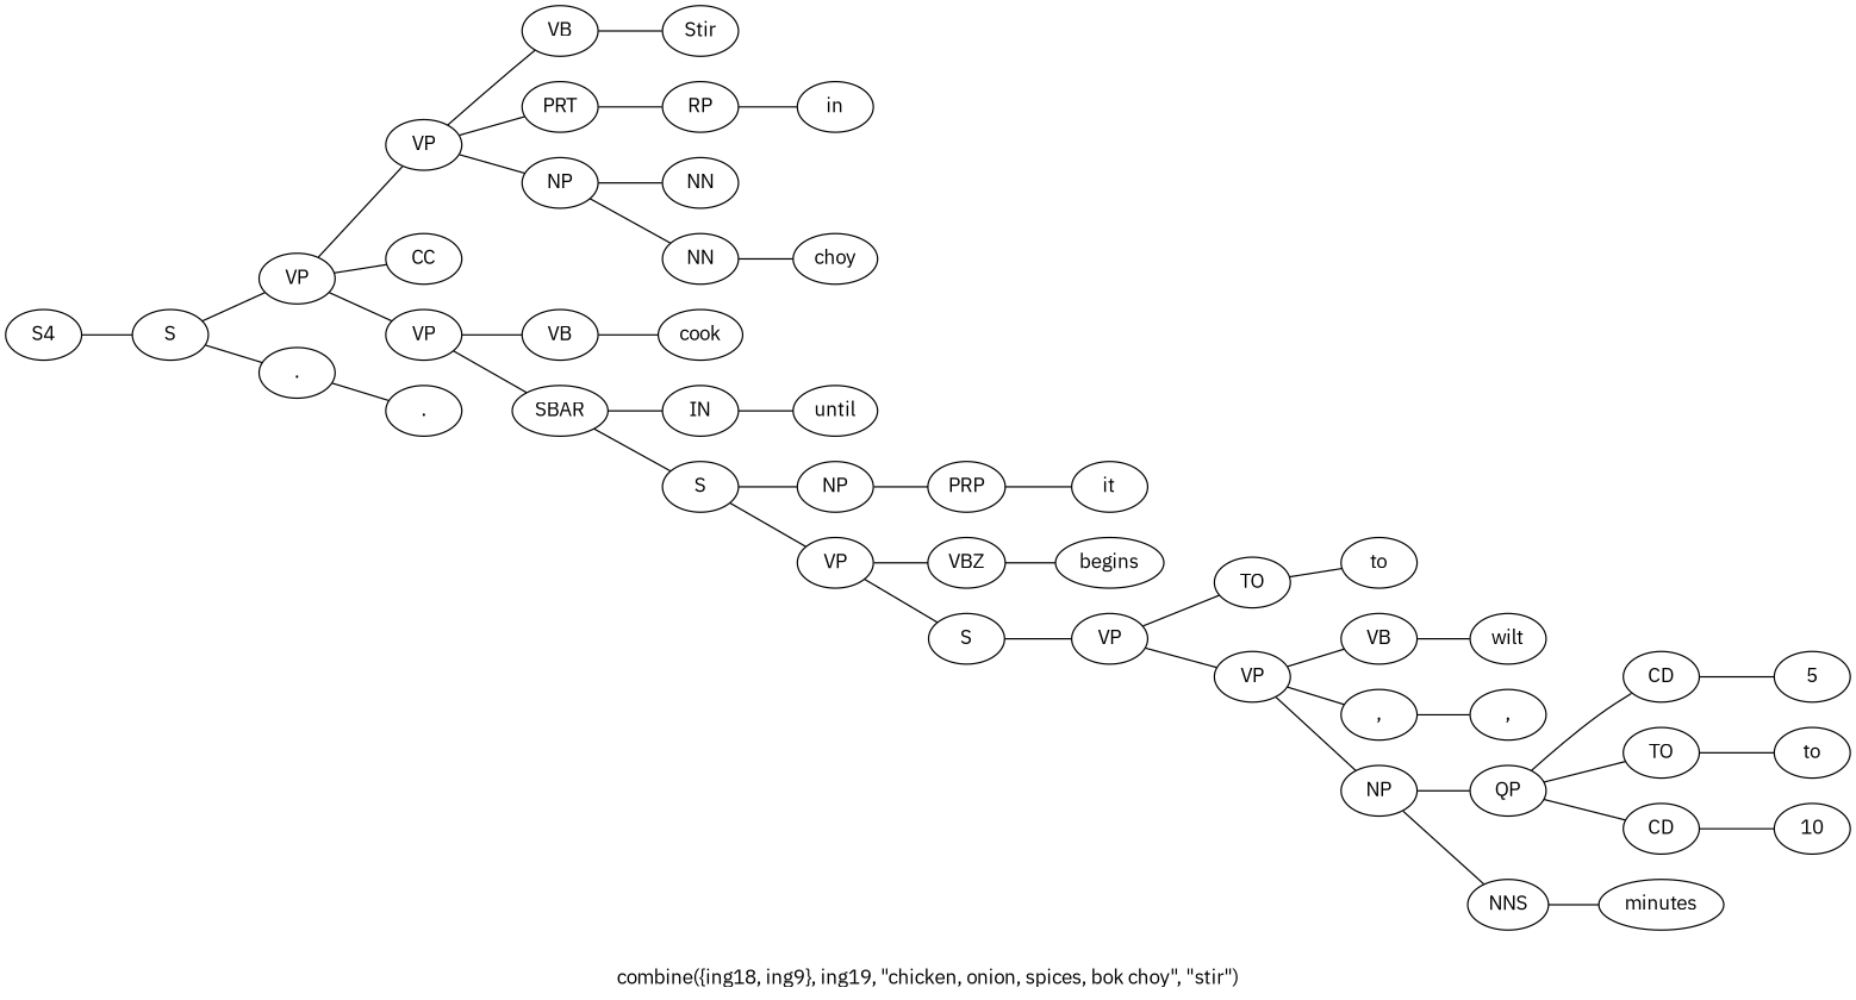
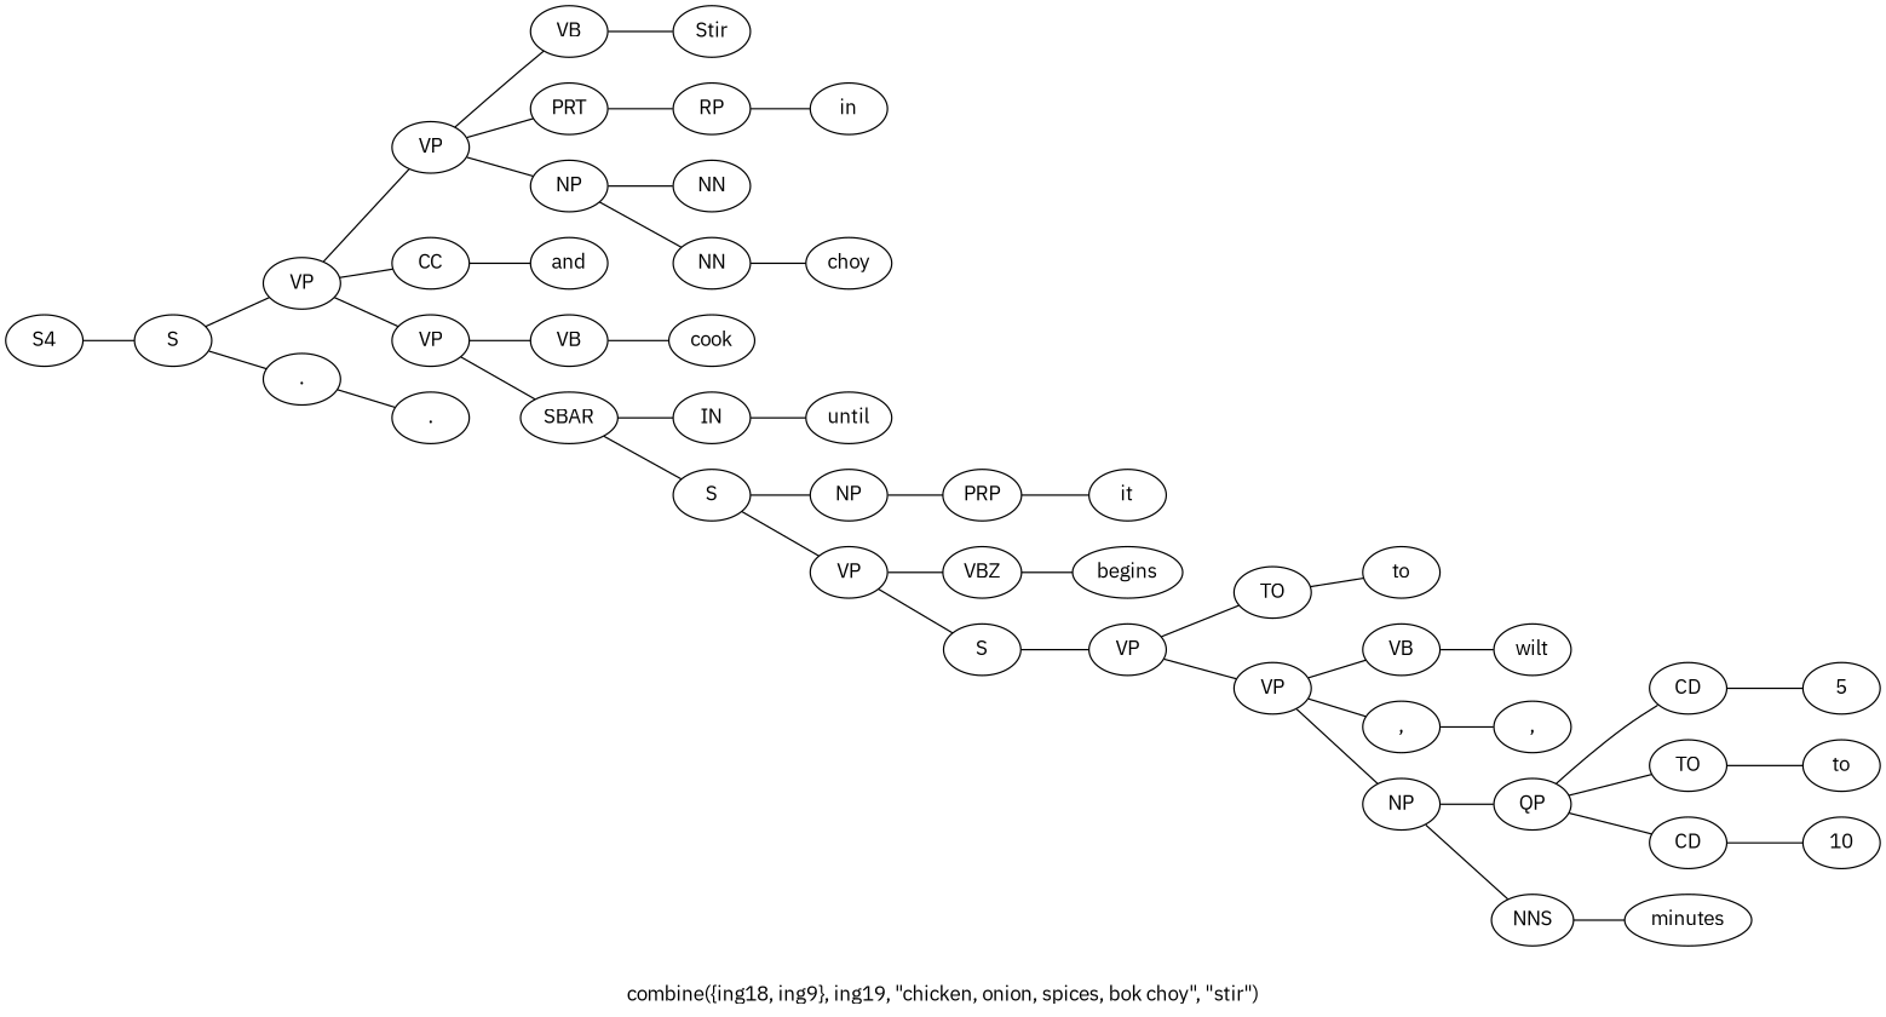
  graph {
    fontname="IBM Plex Sans"
    label="combine({ing18, ing9}, ing19, \"chicken, onion, spices, bok choy\", \"stir\")"
    rankdir=LR
    node [fontname="IBM Plex Sans"]
    edge [fontname="IBM Plex Sans"]
    n1 [label=S4]
    n2 [label=S]
    n3 [label=VP]
    n4 [label="."]
    n5 [label=VP]
    n6 [label=CC]
    n7 [label=VP]
    n8 [label="."]
    n9 [label=VB]
    n10 [label=PRT]
    n11 [label=NP]
+   n12 [label=and]
    n13 [label=VB]
    n14 [label=SBAR]
    n15 [label=Stir]
    n16 [label=RP]
    n17 [label=NN]
    n18 [label=NN]
    n19 [label=in]
    n20 [label=choy]
    n21 [label=cook]
    n22 [label=IN]
    n23 [label=S]
    n24 [label=until]
    n25 [label=NP]
    n26 [label=VP]
    n27 [label=PRP]
    n28 [label=VBZ]
    n29 [label=S]
    n30 [label=it]
    n31 [label=begins]
    n32 [label=VP]
    n33 [label=TO]
    n34 [label=VP]
    n35 [label=to]
    n36 [label=VB]
    n37 [label=","]
    n38 [label=NP]
    n39 [label=wilt]
    n40 [label=","]
    n41 [label=QP]
    n42 [label=NNS]
    n43 [label=CD]
    n44 [label=TO]
    n45 [label=CD]
    n46 [label=minutes]
    n47 [label=5]
    n48 [label=to]
    n49 [label=10]
    n1 -- n2
    n2 -- n3
    n2 -- n4
    n3 -- n5
    n3 -- n6
    n3 -- n7
    n4 -- n8
    n5 -- n9
    n5 -- n10
    n5 -- n11
+   n6 -- n12
    n7 -- n13
    n7 -- n14
    n9 -- n15
    n10 -- n16
    n11 -- n17
    n11 -- n18
    n13 -- n21
    n14 -- n22
    n14 -- n23
    n16 -- n19
    n18 -- n20
    n22 -- n24
    n23 -- n25
    n23 -- n26
    n25 -- n27
    n26 -- n28
    n26 -- n29
    n27 -- n30
    n28 -- n31
    n29 -- n32
    n32 -- n33
    n32 -- n34
    n33 -- n35
    n34 -- n36
    n34 -- n37
    n34 -- n38
    n36 -- n39
    n37 -- n40
    n38 -- n41
    n38 -- n42
    n41 -- n43
    n41 -- n44
    n41 -- n45
    n42 -- n46
    n43 -- n47
    n44 -- n48
    n45 -- n49
  }
